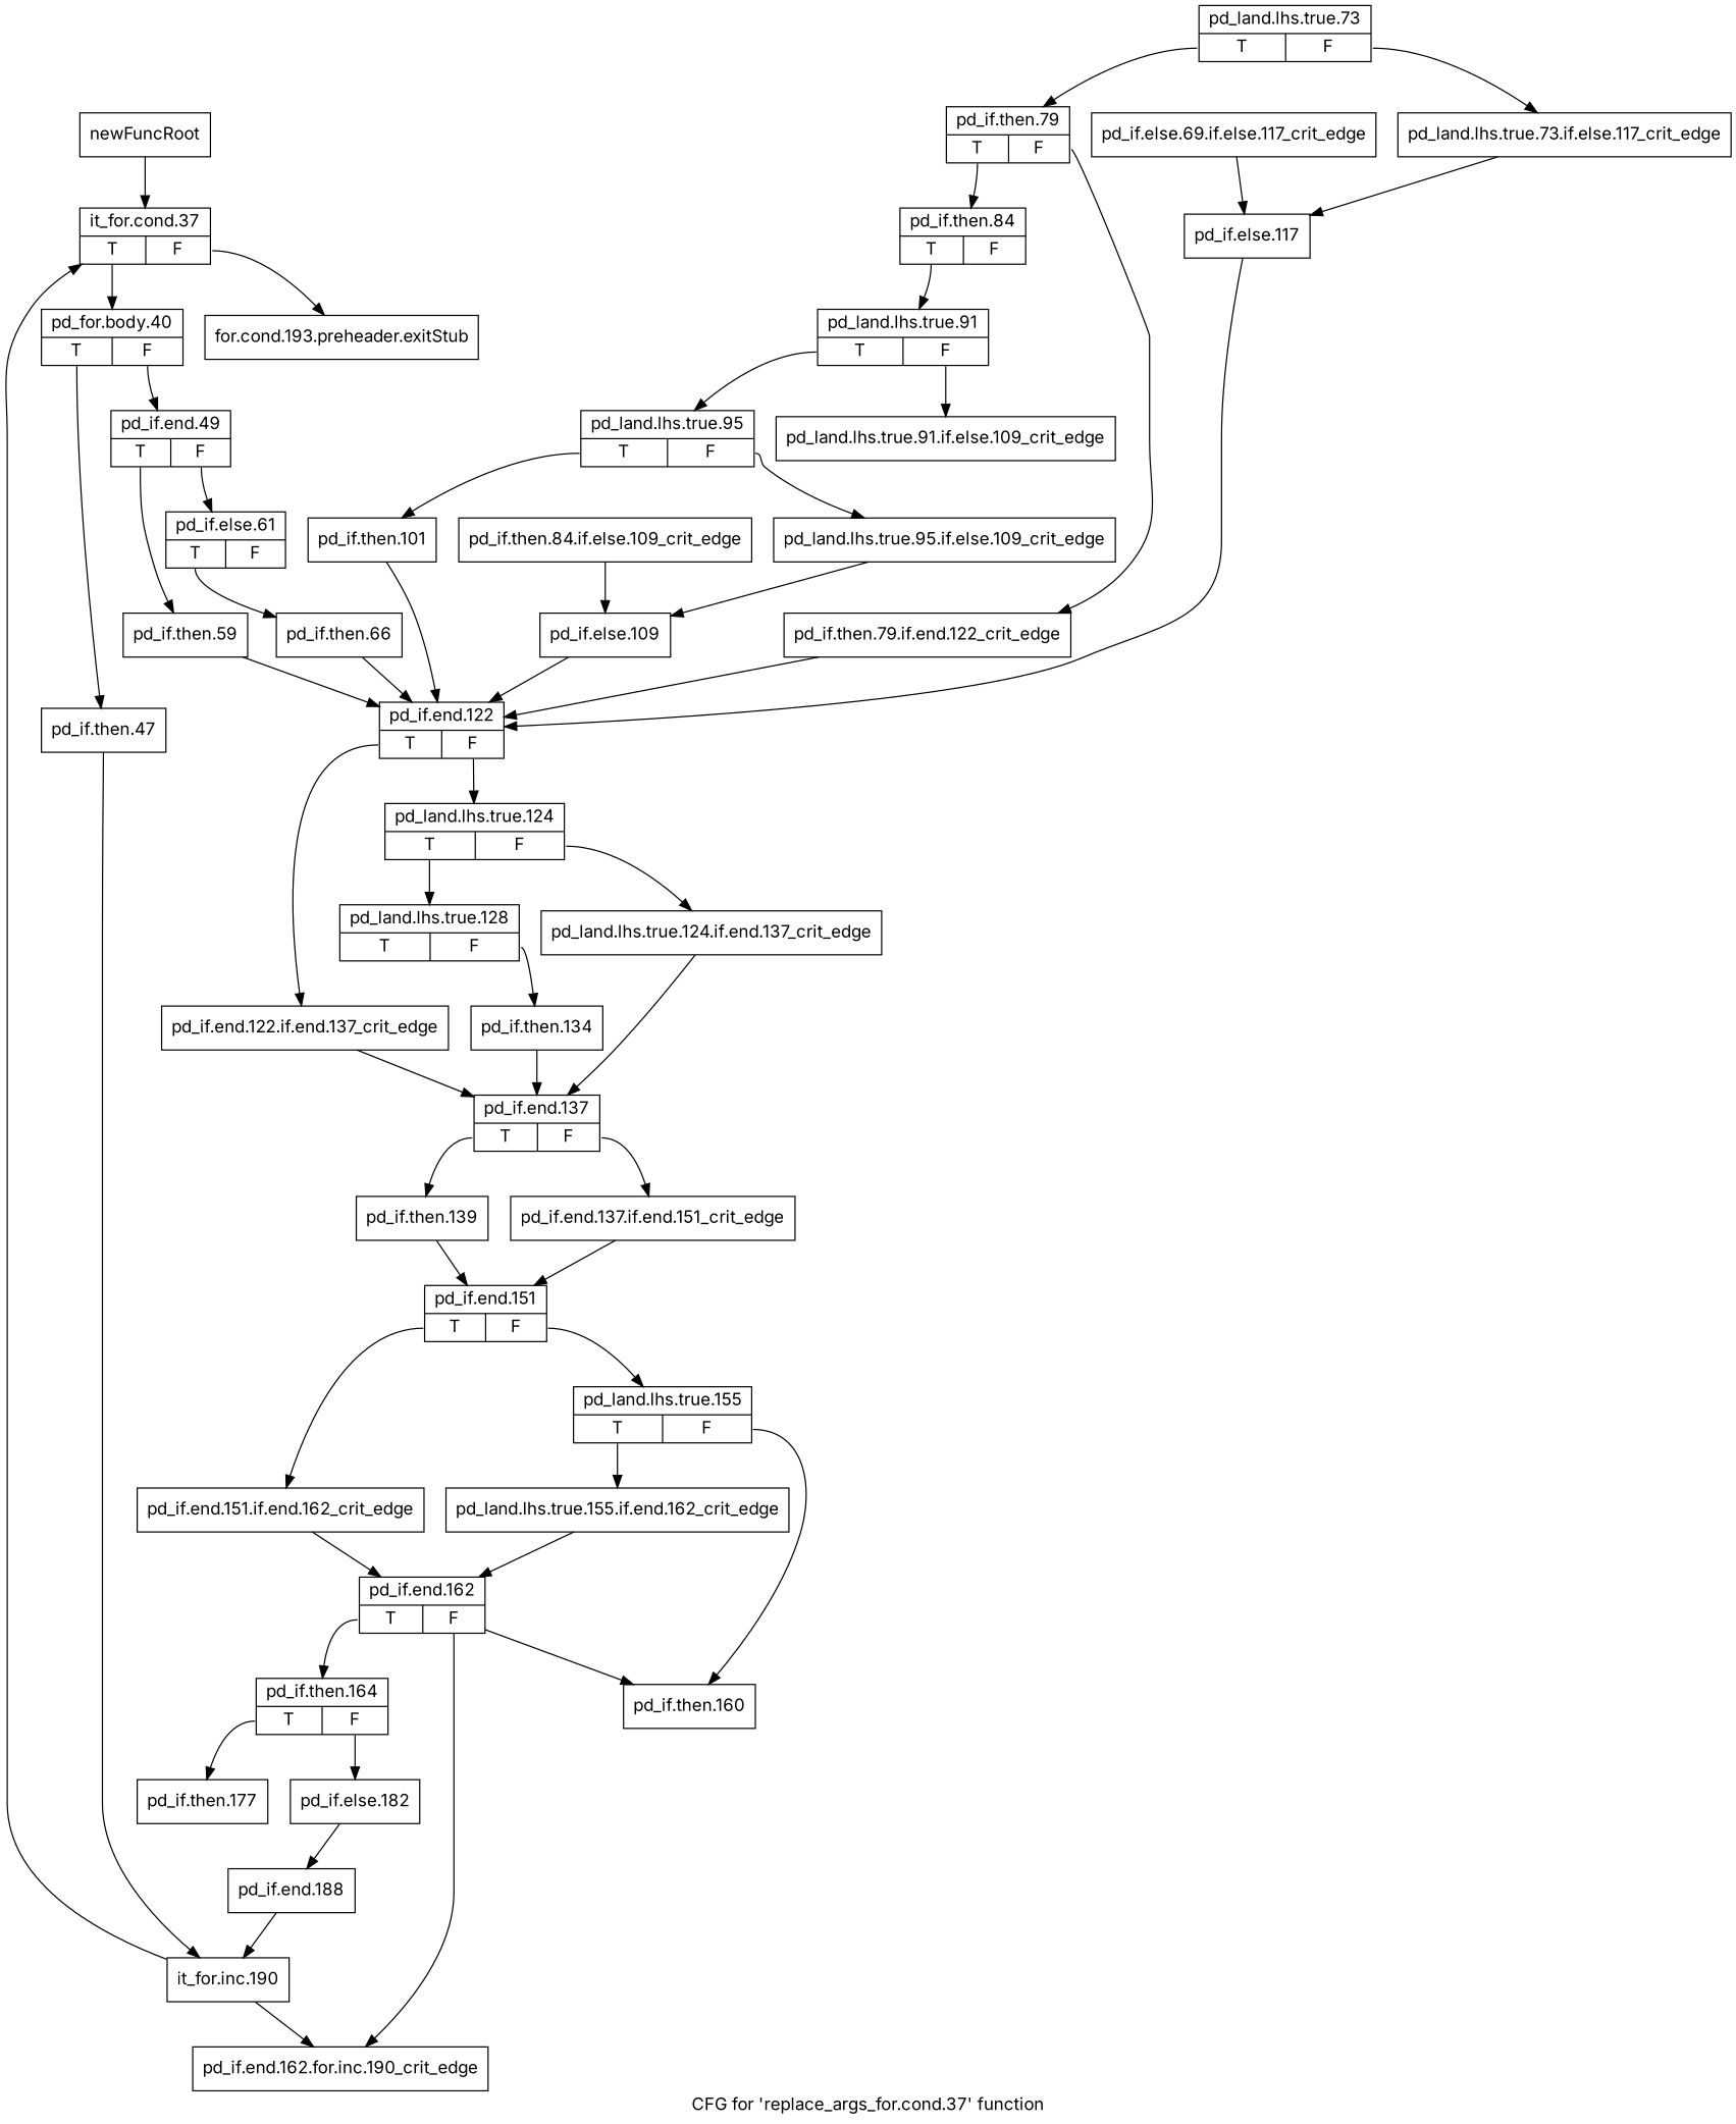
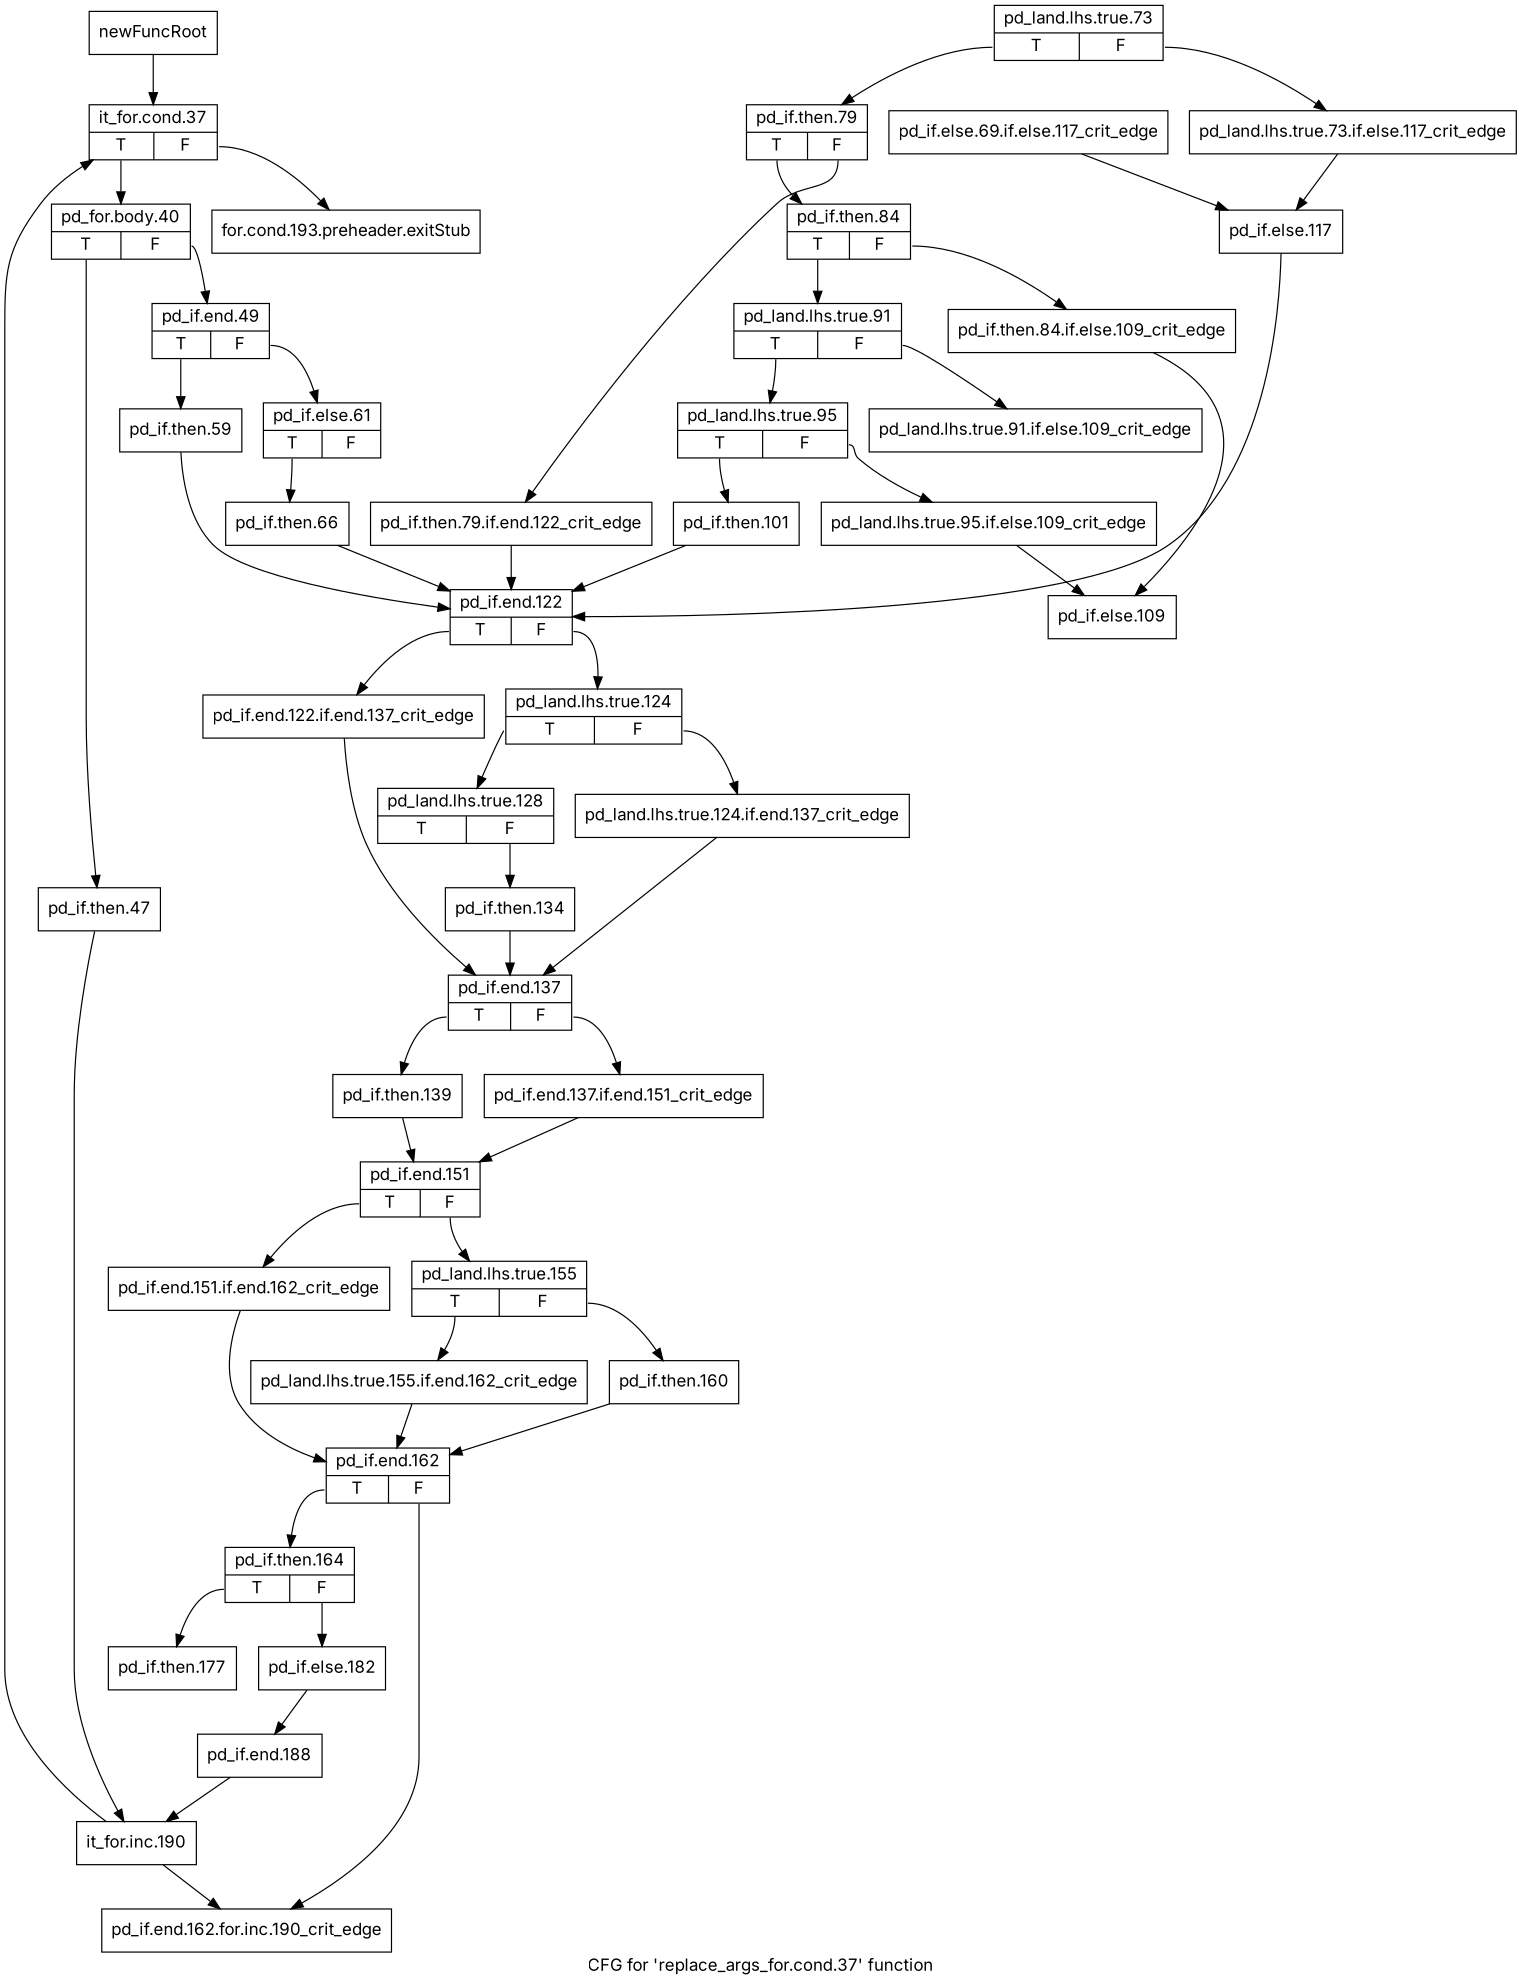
  digraph {
    fontname=Inter
    label="CFG for 'replace_args_for.cond.37' function"
    node [fontname=Inter shape=record]
    edge [fontname=Inter]
    n1 [label="{newFuncRoot}"]
    n2 [label="{it_for.cond.37|{<s0>T|<s1>F}}"]
    n3 [label="{for.cond.193.preheader.exitStub}"]
    n4 [label="{pd_for.body.40|{<s0>T|<s1>F}}"]
    n5 [label="{pd_if.then.47}"]
    n6 [label="{pd_if.end.49|{<s0>T|<s1>F}}"]
    n7 [label="{it_for.inc.190}"]
    n8 [label="{pd_if.then.59}"]
    n9 [label="{pd_if.else.61|{<s0>T|<s1>F}}"]
    n10 [label="{pd_if.end.162.for.inc.190_crit_edge}"]
    n11 [label="{pd_if.end.122|{<s0>T|<s1>F}}"]
    n12 [label="{pd_if.then.66}"]
    n13 [label="{pd_if.end.122.if.end.137_crit_edge}"]
    n14 [label="{pd_land.lhs.true.124|{<s0>T|<s1>F}}"]
    n15 [label="{pd_land.lhs.true.73|{<s0>T|<s1>F}}"]
    n16 [label="{pd_if.then.79|{<s0>T|<s1>F}}"]
    n17 [label="{pd_land.lhs.true.73.if.else.117_crit_edge}"]
    n18 [label="{pd_if.else.69.if.else.117_crit_edge}"]
    n19 [label="{pd_if.else.117}"]
    n20 [label="{pd_if.then.84|{<s0>T|<s1>F}}"]
    n21 [label="{pd_if.then.79.if.end.122_crit_edge}"]
    n22 [label="{pd_land.lhs.true.91|{<s0>T|<s1>F}}"]
    n23 [label="{pd_if.then.84.if.else.109_crit_edge}"]
    n24 [label="{pd_if.end.137|{<s0>T|<s1>F}}"]
    n25 [label="{pd_land.lhs.true.128|{<s0>T|<s1>F}}"]
    n26 [label="{pd_land.lhs.true.124.if.end.137_crit_edge}"]
    n27 [label="{pd_land.lhs.true.95|{<s0>T|<s1>F}}"]
    n28 [label="{pd_land.lhs.true.91.if.else.109_crit_edge}"]
    n29 [label="{pd_if.else.109}"]
    n30 [label="{pd_if.then.101}"]
    n31 [label="{pd_land.lhs.true.95.if.else.109_crit_edge}"]
    n32 [label="{pd_if.then.139}"]
    n33 [label="{pd_if.end.137.if.end.151_crit_edge}"]
    n34 [label="{pd_if.then.134}"]
    n35 [label="{pd_if.end.151|{<s0>T|<s1>F}}"]
    n36 [label="{pd_if.end.151.if.end.162_crit_edge}"]
    n37 [label="{pd_land.lhs.true.155|{<s0>T|<s1>F}}"]
    n38 [label="{pd_if.end.162|{<s0>T|<s1>F}}"]
    n39 [label="{pd_land.lhs.true.155.if.end.162_crit_edge}"]
    n40 [label="{pd_if.then.160}"]
    n41 [label="{pd_if.then.164|{<s0>T|<s1>F}}"]
    n42 [label="{pd_if.then.177}"]
    n43 [label="{pd_if.else.182}"]
    n44 [label="{pd_if.end.188}"]
    n1 -> n2
    n2 -> n3 [tailport=s1]
    n2 -> n4 [tailport=s0]
    n4 -> n5 [tailport=s0]
    n4 -> n6 [tailport=s1]
    n5 -> n7
    n6 -> n8 [tailport=s0]
    n6 -> n9 [tailport=s1]
    n7 -> n2
    n7 -> n10
    n8 -> n11
    n9 -> n12 [tailport=s0]
    n11 -> n13 [tailport=s0]
    n11 -> n14 [tailport=s1]
    n12 -> n11
    n13 -> n24
    n14 -> n25 [tailport=s0]
    n14 -> n26 [tailport=s1]
    n15 -> n16 [tailport=s0]
    n15 -> n17 [tailport=s1]
    n16 -> n20 [tailport=s0]
    n16 -> n21 [tailport=s1]
    n17 -> n19
    n18 -> n19
    n19 -> n11
    n20 -> n22 [tailport=s0]
+   n20 -> n23 [tailport=s1]
    n21 -> n11
    n22 -> n27 [tailport=s0]
    n22 -> n28 [tailport=s1]
    n23 -> n29
    n24 -> n32 [tailport=s0]
    n24 -> n33 [tailport=s1]
    n25 -> n34 [tailport=s1]
    n26 -> n24
    n27 -> n30 [tailport=s0]
    n27 -> n31 [tailport=s1]
-   n29 -> n11
    n30 -> n11
    n31 -> n29
    n32 -> n35
    n33 -> n35
    n34 -> n24
    n35 -> n36 [tailport=s0]
    n35 -> n37 [tailport=s1]
    n36 -> n38
    n37 -> n39 [tailport=s0]
    n37 -> n40 [tailport=s1]
    n38 -> n10 [tailport=s1]
    n38 -> n41 [tailport=s0]
    n39 -> n38
-   n38 -> n40
+   n40 -> n38
    n41 -> n42 [tailport=s0]
    n41 -> n43 [tailport=s1]
    n43 -> n44
    n44 -> n7
  }
